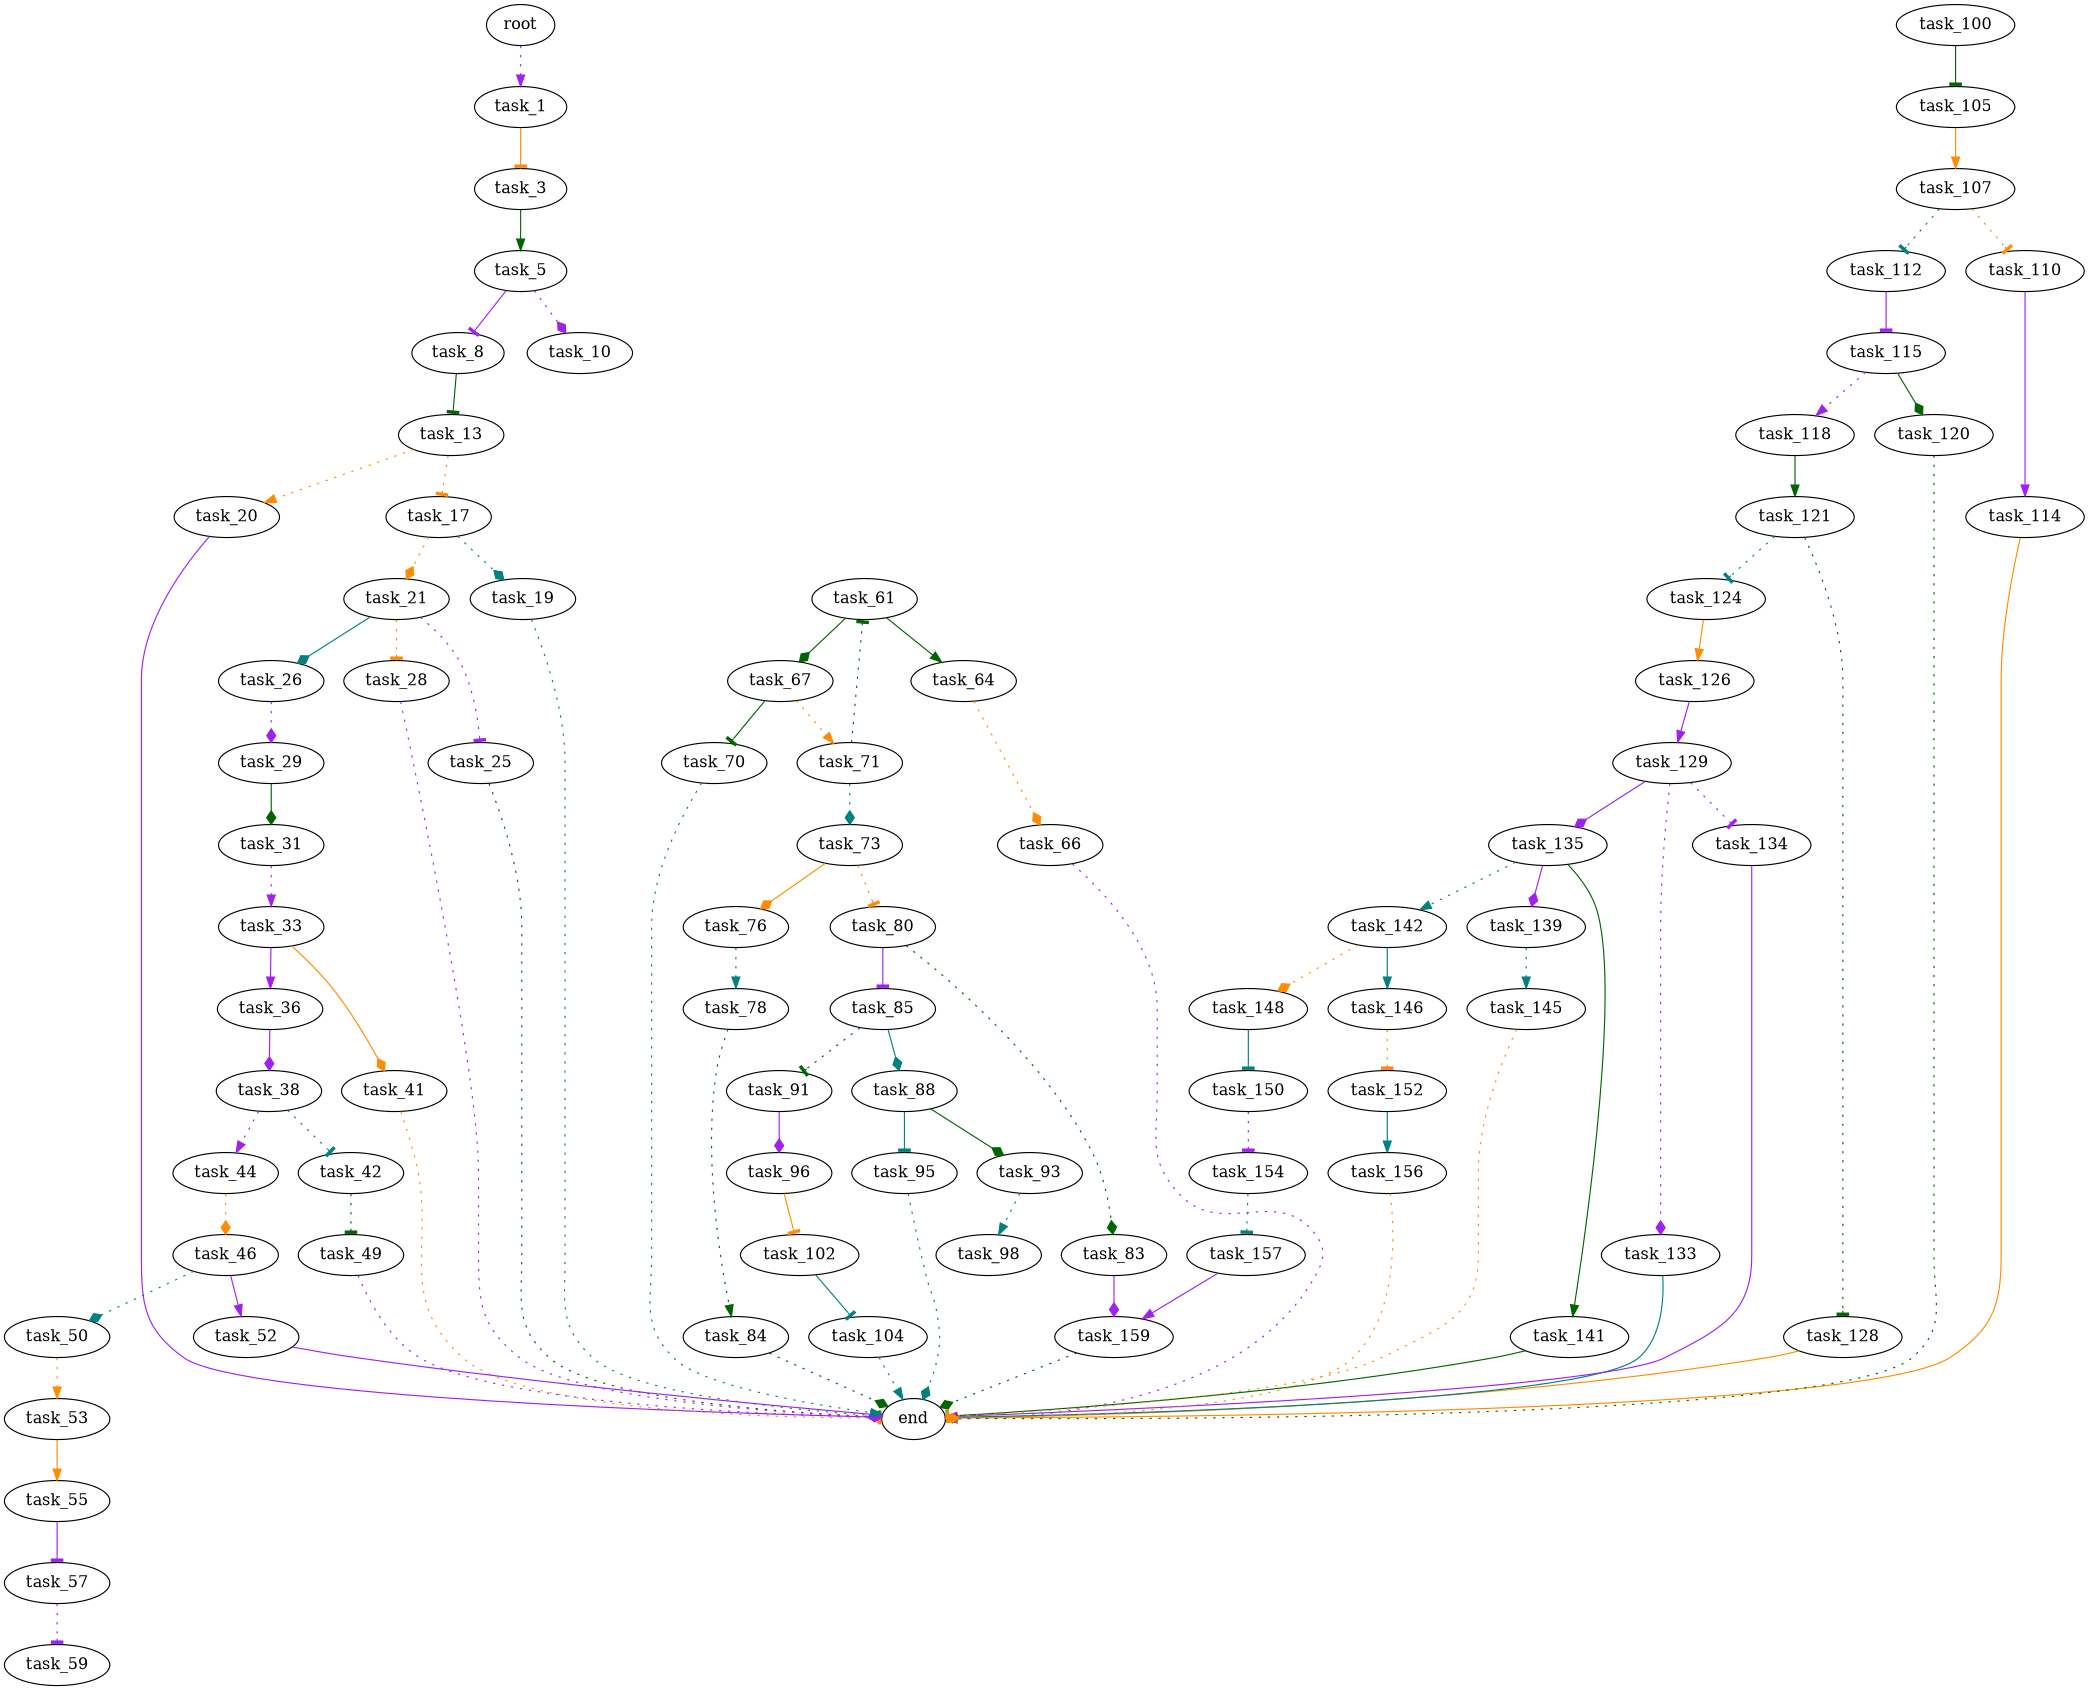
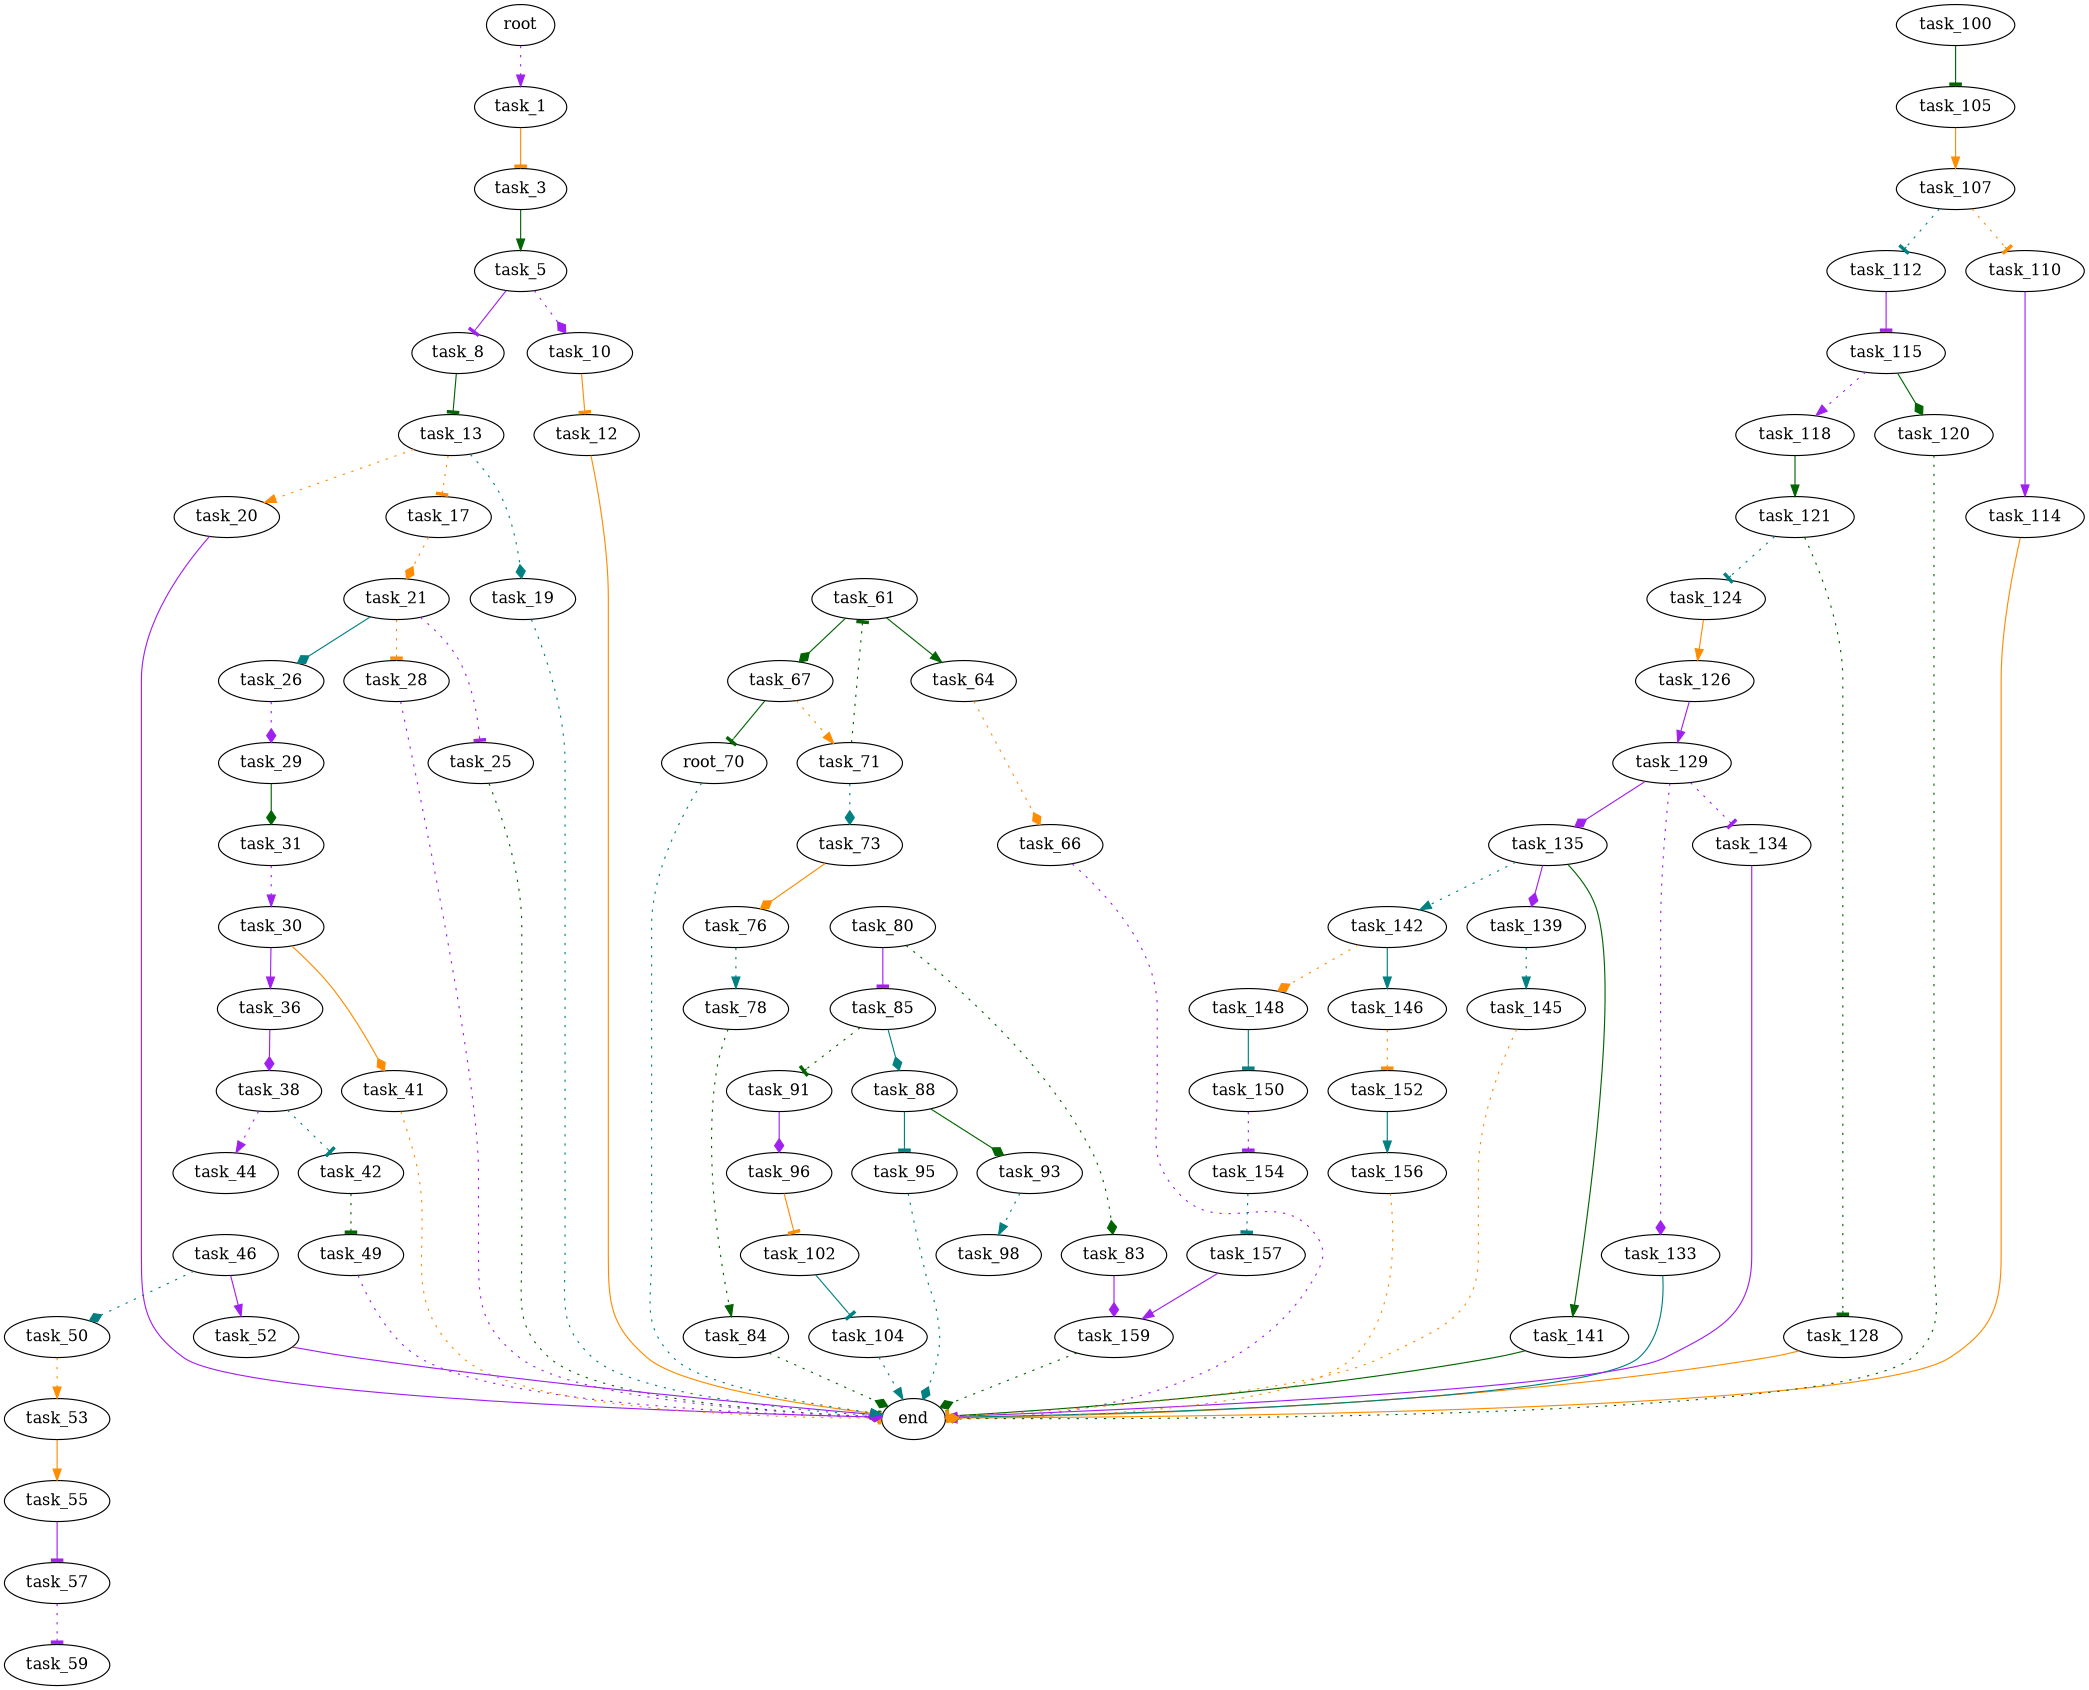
  digraph {
    edge [arrowhead=normal color=purple style=dotted]
    root
    task_1
    task_3
    task_5
    task_8
    task_10
    task_13
+   task_12
    task_17
    task_19
    task_20
    end
    task_21
    task_25
    task_26
    task_28
    task_29
    task_31
-   task_33
+   task_33 [label=task_30]
    task_36
    task_41
    task_38
    task_42
    task_44
    task_49
    task_46
    task_50
    task_52
    task_53
    task_55
    task_57
    task_59
    task_61
    task_64
    task_67
    task_66
-   task_70
+   task_70 [label=root_70]
    task_71
    task_73
    task_76
    task_80
    task_78
    task_83
    task_85
    task_84
    task_159
    task_88
    task_91
    task_93
    task_95
    task_96
    task_98
    task_102
    task_104
    task_100
    task_105
    task_107
    task_110
    task_112
    task_114
    task_115
    task_118
    task_120
    task_121
    task_124
    task_128
    task_126
    task_129
    task_133
    task_134
    task_135
    task_139
    task_141
    task_142
    task_145
    task_146
    task_148
    task_152
    task_150
    task_156
    task_154
    task_157
    root -> task_1
    task_1 -> task_3 [arrowhead=tee color=darkorange style=solid]
    task_3 -> task_5 [color=darkgreen style=solid]
    task_5 -> task_8 [arrowhead=tee style=solid]
    task_5 -> task_10 [arrowhead=diamond]
    task_8 -> task_13 [arrowhead=tee color=darkgreen style=solid]
+   task_10 -> task_12 [arrowhead=tee color=darkorange style=solid]
    task_13 -> task_17 [arrowhead=tee color=darkorange]
-   task_17 -> task_19 [arrowhead=diamond color=teal]
+   task_13 -> task_19 [arrowhead=diamond color=teal]
    task_13 -> task_20 [color=darkorange]
+   task_12 -> end [color=darkorange style=solid]
    task_17 -> task_21 [arrowhead=diamond color=darkorange]
    task_19 -> end [color=teal]
    task_20 -> end [arrowhead=diamond style=solid]
    task_21 -> task_25 [arrowhead=tee]
    task_21 -> task_26 [arrowhead=diamond color=teal style=solid]
    task_21 -> task_28 [arrowhead=tee color=darkorange]
    task_25 -> end [arrowhead=tee color=darkgreen]
    task_26 -> task_29 [arrowhead=diamond]
    task_28 -> end [arrowhead=diamond]
    task_29 -> task_31 [arrowhead=diamond color=darkgreen style=solid]
    task_31 -> task_33
    task_33 -> task_36 [style=solid]
    task_33 -> task_41 [arrowhead=diamond color=darkorange style=solid]
    task_36 -> task_38 [arrowhead=diamond style=solid]
    task_41 -> end [arrowhead=tee color=darkorange]
    task_38 -> task_42 [arrowhead=tee color=teal]
    task_38 -> task_44
    task_42 -> task_49 [arrowhead=tee color=darkgreen]
-   task_44 -> task_46 [arrowhead=diamond color=darkorange]
    task_49 -> end [arrowhead=diamond]
    task_46 -> task_50 [arrowhead=diamond color=teal]
    task_46 -> task_52 [style=solid]
    task_50 -> task_53 [color=darkorange]
    task_52 -> end [style=solid]
    task_53 -> task_55 [color=darkorange style=solid]
    task_55 -> task_57 [arrowhead=tee style=solid]
    task_57 -> task_59 [arrowhead=tee]
    task_61 -> task_64 [color=darkgreen style=solid]
    task_61 -> task_67 [arrowhead=diamond color=darkgreen style=solid]
    task_64 -> task_66 [arrowhead=diamond color=darkorange]
    task_67 -> task_70 [arrowhead=tee color=darkgreen style=solid]
    task_67 -> task_71 [color=darkorange]
    task_66 -> end
    task_70 -> end [color=teal]
    task_71 -> task_61 [arrowhead=tee color=darkgreen]
    task_71 -> task_73 [arrowhead=diamond color=teal]
    task_73 -> task_76 [arrowhead=diamond color=darkorange style=solid]
-   task_73 -> task_80 [arrowhead=tee color=darkorange]
    task_76 -> task_78 [color=teal]
    task_80 -> task_83 [arrowhead=diamond color=darkgreen]
    task_80 -> task_85 [arrowhead=tee style=solid]
    task_78 -> task_84 [color=darkgreen]
    task_83 -> task_159 [arrowhead=diamond style=solid]
    task_85 -> task_88 [arrowhead=diamond color=teal style=solid]
    task_85 -> task_91 [arrowhead=tee color=darkgreen]
    task_84 -> end [arrowhead=diamond color=darkgreen]
    task_159 -> end [arrowhead=diamond color=darkgreen]
    task_88 -> task_93 [arrowhead=diamond color=darkgreen style=solid]
    task_88 -> task_95 [arrowhead=tee color=teal style=solid]
    task_91 -> task_96 [arrowhead=diamond style=solid]
    task_93 -> task_98 [color=teal]
    task_95 -> end [arrowhead=diamond color=teal]
    task_96 -> task_102 [arrowhead=tee color=darkorange style=solid]
    task_102 -> task_104 [arrowhead=tee color=teal style=solid]
    task_104 -> end [color=teal]
    task_100 -> task_105 [arrowhead=tee color=darkgreen style=solid]
    task_105 -> task_107 [color=darkorange style=solid]
    task_107 -> task_110 [arrowhead=tee color=darkorange]
    task_107 -> task_112 [arrowhead=tee color=teal]
    task_110 -> task_114 [style=solid]
    task_112 -> task_115 [arrowhead=tee style=solid]
    task_114 -> end [color=darkorange style=solid]
    task_115 -> task_118
    task_115 -> task_120 [arrowhead=diamond color=darkgreen style=solid]
    task_118 -> task_121 [color=darkgreen style=solid]
    task_120 -> end [arrowhead=diamond color=darkgreen]
    task_121 -> task_124 [arrowhead=tee color=teal]
    task_121 -> task_128 [arrowhead=tee color=darkgreen]
    task_124 -> task_126 [color=darkorange style=solid]
    task_128 -> end [color=darkorange style=solid]
    task_126 -> task_129 [style=solid]
    task_129 -> task_133 [arrowhead=diamond]
    task_129 -> task_134 [arrowhead=tee]
    task_129 -> task_135 [arrowhead=diamond style=solid]
    task_133 -> end [color=teal style=solid]
    task_134 -> end [style=solid]
    task_135 -> task_139 [arrowhead=diamond style=solid]
    task_135 -> task_141 [color=darkgreen style=solid]
    task_135 -> task_142 [color=teal]
    task_139 -> task_145 [color=teal]
    task_141 -> end [arrowhead=tee color=darkgreen style=solid]
    task_142 -> task_146 [color=teal style=solid]
    task_142 -> task_148 [arrowhead=diamond color=darkorange]
    task_145 -> end [arrowhead=tee color=darkorange]
    task_146 -> task_152 [arrowhead=tee color=darkorange]
    task_148 -> task_150 [arrowhead=tee color=teal style=solid]
    task_152 -> task_156 [color=teal style=solid]
    task_150 -> task_154 [arrowhead=tee]
    task_156 -> end [arrowhead=diamond color=darkorange]
    task_154 -> task_157 [arrowhead=tee color=teal]
    task_157 -> task_159 [style=solid]
  }
